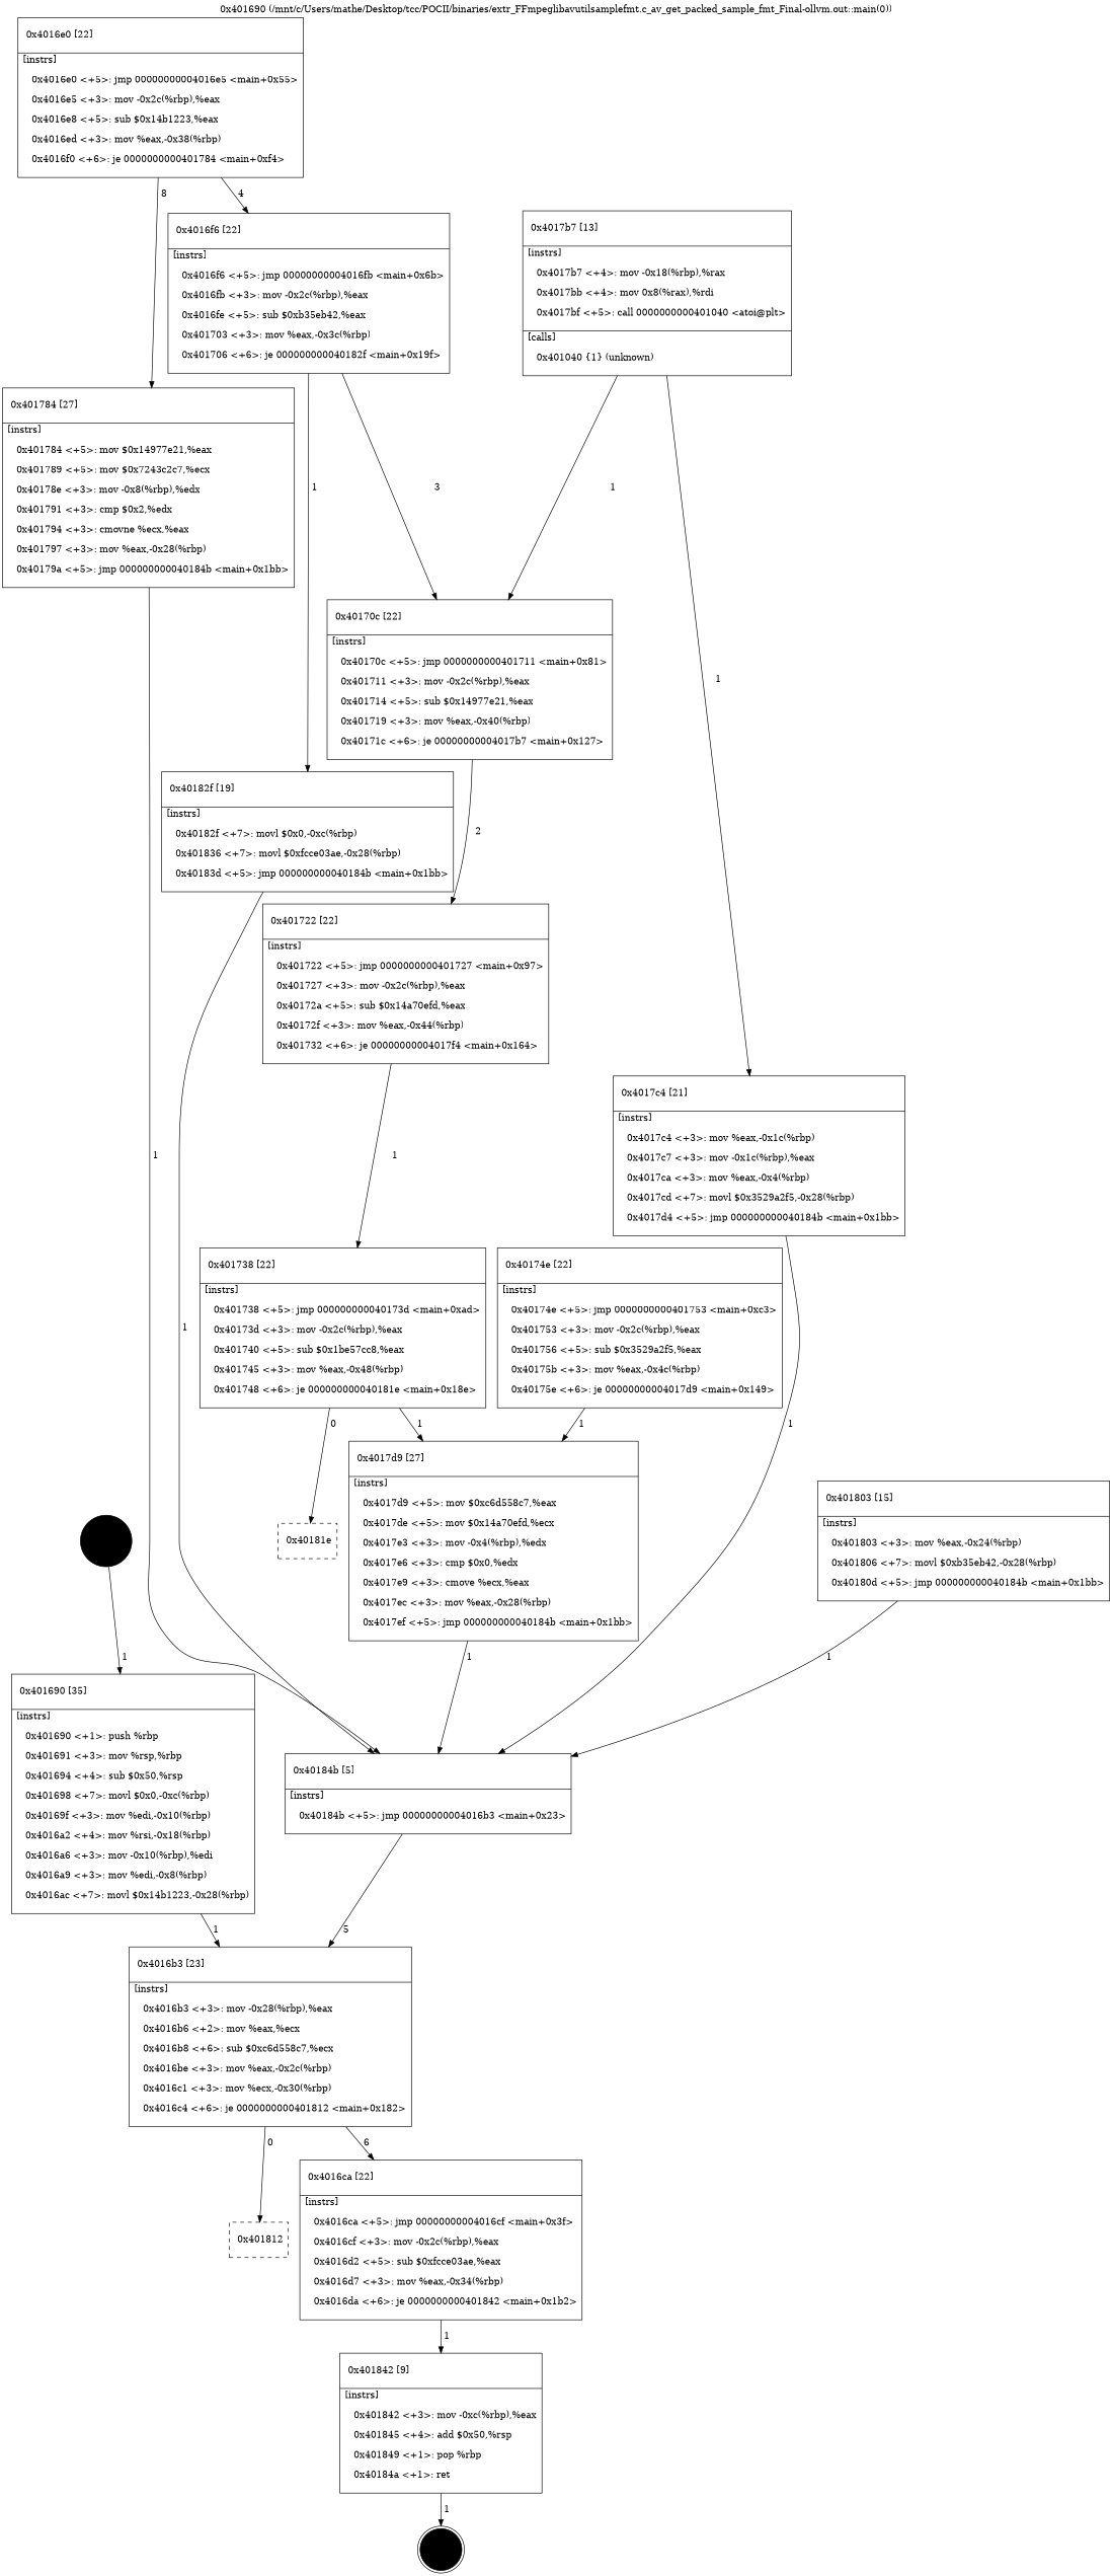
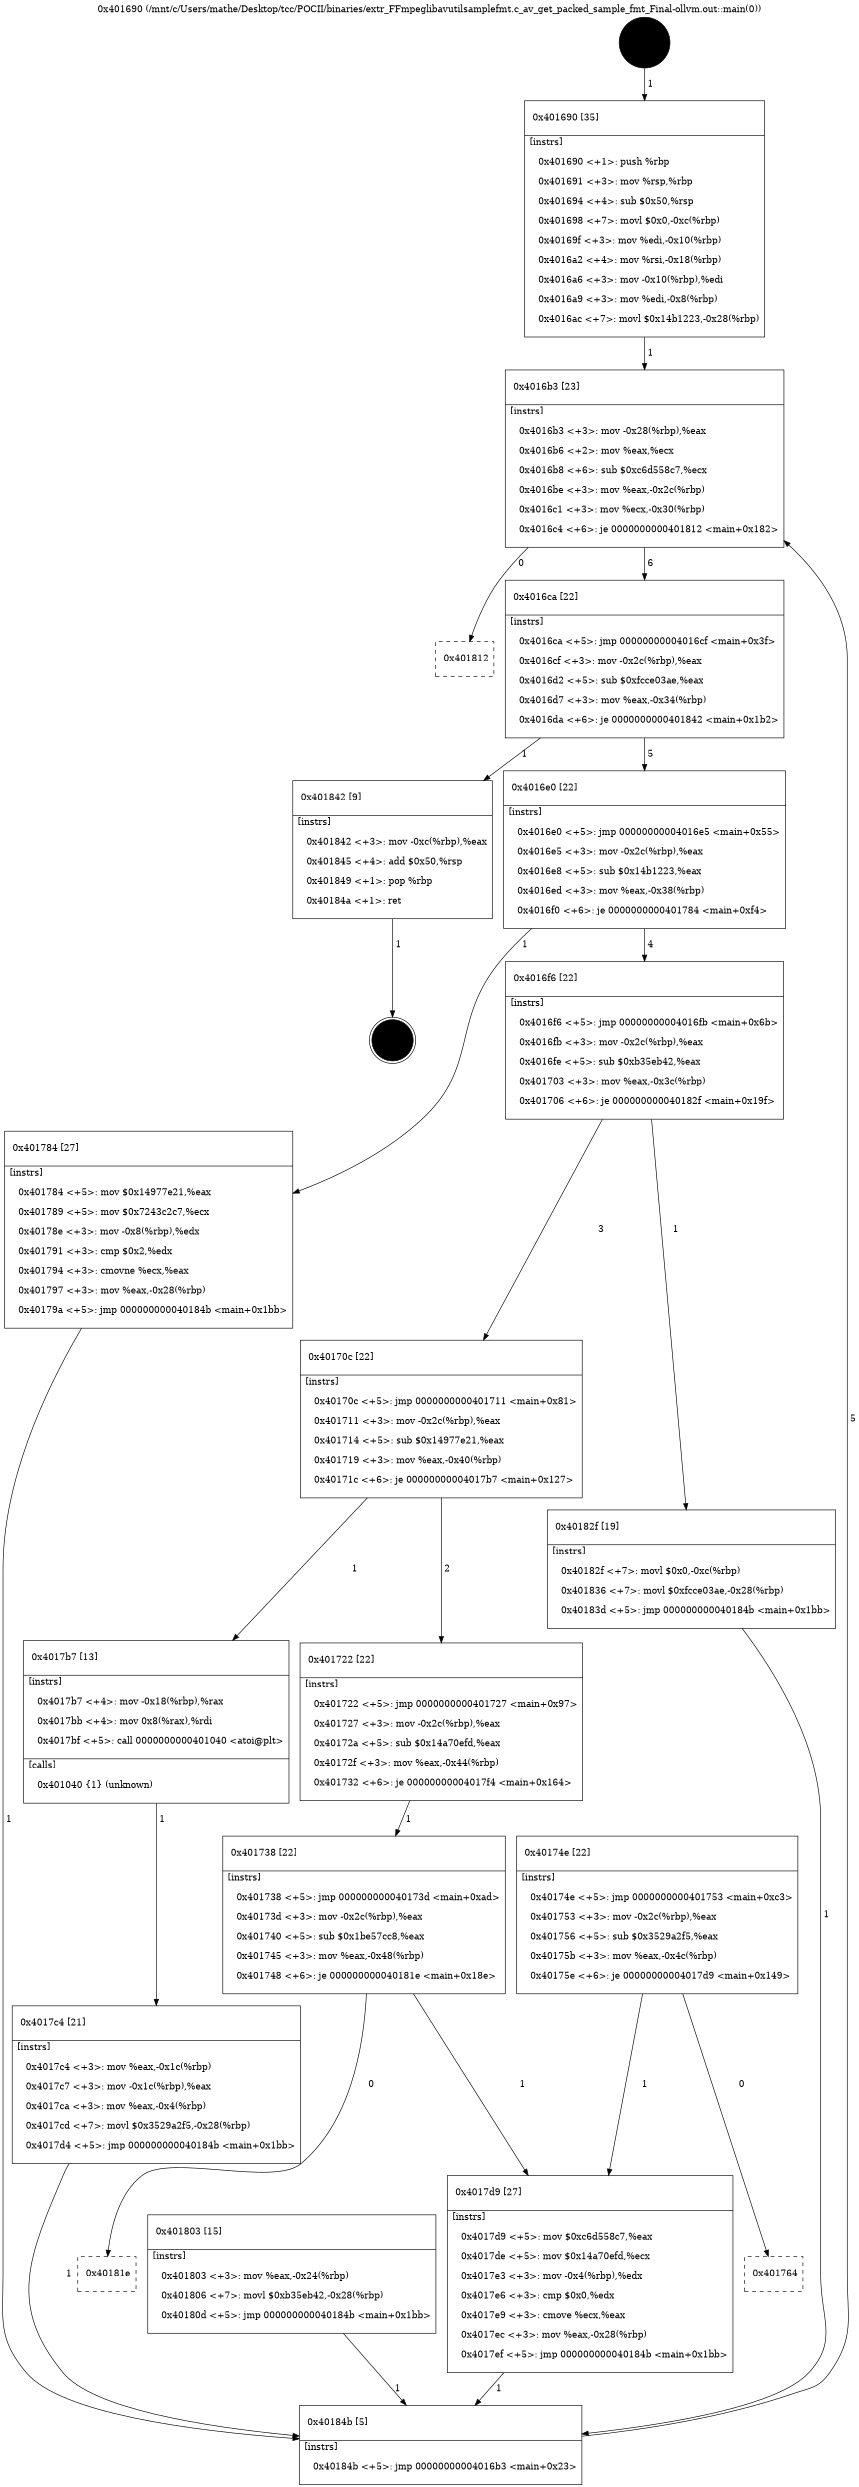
  digraph {
    label="0x401690 (/mnt/c/Users/mathe/Desktop/tcc/POCII/binaries/extr_FFmpeglibavutilsamplefmt.c_av_get_packed_sample_fmt_Final-ollvm.out::main(0))"
    labelloc=t
    node [shape=record]
    Entry [fillcolor=black height=0.3 shape=circle style=filled width=0.3]
    n2 [label="{\n     0x401690 [35]\l\n     | [instrs]\l\n     &nbsp;&nbsp;0x401690 \<+1\>: push %rbp\l\n     &nbsp;&nbsp;0x401691 \<+3\>: mov %rsp,%rbp\l\n     &nbsp;&nbsp;0x401694 \<+4\>: sub $0x50,%rsp\l\n     &nbsp;&nbsp;0x401698 \<+7\>: movl $0x0,-0xc(%rbp)\l\n     &nbsp;&nbsp;0x40169f \<+3\>: mov %edi,-0x10(%rbp)\l\n     &nbsp;&nbsp;0x4016a2 \<+4\>: mov %rsi,-0x18(%rbp)\l\n     &nbsp;&nbsp;0x4016a6 \<+3\>: mov -0x10(%rbp),%edi\l\n     &nbsp;&nbsp;0x4016a9 \<+3\>: mov %edi,-0x8(%rbp)\l\n     &nbsp;&nbsp;0x4016ac \<+7\>: movl $0x14b1223,-0x28(%rbp)\l\n  }"]
    n3 [label="{\n     0x4016b3 [23]\l\n     | [instrs]\l\n     &nbsp;&nbsp;0x4016b3 \<+3\>: mov -0x28(%rbp),%eax\l\n     &nbsp;&nbsp;0x4016b6 \<+2\>: mov %eax,%ecx\l\n     &nbsp;&nbsp;0x4016b8 \<+6\>: sub $0xc6d558c7,%ecx\l\n     &nbsp;&nbsp;0x4016be \<+3\>: mov %eax,-0x2c(%rbp)\l\n     &nbsp;&nbsp;0x4016c1 \<+3\>: mov %ecx,-0x30(%rbp)\l\n     &nbsp;&nbsp;0x4016c4 \<+6\>: je 0000000000401812 \<main+0x182\>\l\n  }"]
    n4 [label="{\n     0x401812\l\n  }" style=dashed]
    n5 [label="{\n     0x4016ca [22]\l\n     | [instrs]\l\n     &nbsp;&nbsp;0x4016ca \<+5\>: jmp 00000000004016cf \<main+0x3f\>\l\n     &nbsp;&nbsp;0x4016cf \<+3\>: mov -0x2c(%rbp),%eax\l\n     &nbsp;&nbsp;0x4016d2 \<+5\>: sub $0xfcce03ae,%eax\l\n     &nbsp;&nbsp;0x4016d7 \<+3\>: mov %eax,-0x34(%rbp)\l\n     &nbsp;&nbsp;0x4016da \<+6\>: je 0000000000401842 \<main+0x1b2\>\l\n  }"]
    n6 [label="{\n     0x401842 [9]\l\n     | [instrs]\l\n     &nbsp;&nbsp;0x401842 \<+3\>: mov -0xc(%rbp),%eax\l\n     &nbsp;&nbsp;0x401845 \<+4\>: add $0x50,%rsp\l\n     &nbsp;&nbsp;0x401849 \<+1\>: pop %rbp\l\n     &nbsp;&nbsp;0x40184a \<+1\>: ret\l\n  }"]
    n7 [label="{\n     0x4016e0 [22]\l\n     | [instrs]\l\n     &nbsp;&nbsp;0x4016e0 \<+5\>: jmp 00000000004016e5 \<main+0x55\>\l\n     &nbsp;&nbsp;0x4016e5 \<+3\>: mov -0x2c(%rbp),%eax\l\n     &nbsp;&nbsp;0x4016e8 \<+5\>: sub $0x14b1223,%eax\l\n     &nbsp;&nbsp;0x4016ed \<+3\>: mov %eax,-0x38(%rbp)\l\n     &nbsp;&nbsp;0x4016f0 \<+6\>: je 0000000000401784 \<main+0xf4\>\l\n  }"]
    Exit [fillcolor=black height=0.3 peripheries=2 shape=circle style=filled width=0.3]
    n9 [label="{\n     0x401784 [27]\l\n     | [instrs]\l\n     &nbsp;&nbsp;0x401784 \<+5\>: mov $0x14977e21,%eax\l\n     &nbsp;&nbsp;0x401789 \<+5\>: mov $0x7243c2c7,%ecx\l\n     &nbsp;&nbsp;0x40178e \<+3\>: mov -0x8(%rbp),%edx\l\n     &nbsp;&nbsp;0x401791 \<+3\>: cmp $0x2,%edx\l\n     &nbsp;&nbsp;0x401794 \<+3\>: cmovne %ecx,%eax\l\n     &nbsp;&nbsp;0x401797 \<+3\>: mov %eax,-0x28(%rbp)\l\n     &nbsp;&nbsp;0x40179a \<+5\>: jmp 000000000040184b \<main+0x1bb\>\l\n  }"]
    n10 [label="{\n     0x4016f6 [22]\l\n     | [instrs]\l\n     &nbsp;&nbsp;0x4016f6 \<+5\>: jmp 00000000004016fb \<main+0x6b\>\l\n     &nbsp;&nbsp;0x4016fb \<+3\>: mov -0x2c(%rbp),%eax\l\n     &nbsp;&nbsp;0x4016fe \<+5\>: sub $0xb35eb42,%eax\l\n     &nbsp;&nbsp;0x401703 \<+3\>: mov %eax,-0x3c(%rbp)\l\n     &nbsp;&nbsp;0x401706 \<+6\>: je 000000000040182f \<main+0x19f\>\l\n  }"]
    n11 [label="{\n     0x40184b [5]\l\n     | [instrs]\l\n     &nbsp;&nbsp;0x40184b \<+5\>: jmp 00000000004016b3 \<main+0x23\>\l\n  }"]
    n12 [label="{\n     0x40182f [19]\l\n     | [instrs]\l\n     &nbsp;&nbsp;0x40182f \<+7\>: movl $0x0,-0xc(%rbp)\l\n     &nbsp;&nbsp;0x401836 \<+7\>: movl $0xfcce03ae,-0x28(%rbp)\l\n     &nbsp;&nbsp;0x40183d \<+5\>: jmp 000000000040184b \<main+0x1bb\>\l\n  }"]
    n13 [label="{\n     0x40170c [22]\l\n     | [instrs]\l\n     &nbsp;&nbsp;0x40170c \<+5\>: jmp 0000000000401711 \<main+0x81\>\l\n     &nbsp;&nbsp;0x401711 \<+3\>: mov -0x2c(%rbp),%eax\l\n     &nbsp;&nbsp;0x401714 \<+5\>: sub $0x14977e21,%eax\l\n     &nbsp;&nbsp;0x401719 \<+3\>: mov %eax,-0x40(%rbp)\l\n     &nbsp;&nbsp;0x40171c \<+6\>: je 00000000004017b7 \<main+0x127\>\l\n  }"]
    n14 [label="{\n     0x401803 [15]\l\n     | [instrs]\l\n     &nbsp;&nbsp;0x401803 \<+3\>: mov %eax,-0x24(%rbp)\l\n     &nbsp;&nbsp;0x401806 \<+7\>: movl $0xb35eb42,-0x28(%rbp)\l\n     &nbsp;&nbsp;0x40180d \<+5\>: jmp 000000000040184b \<main+0x1bb\>\l\n  }"]
    n15 [label="{\n     0x4017b7 [13]\l\n     | [instrs]\l\n     &nbsp;&nbsp;0x4017b7 \<+4\>: mov -0x18(%rbp),%rax\l\n     &nbsp;&nbsp;0x4017bb \<+4\>: mov 0x8(%rax),%rdi\l\n     &nbsp;&nbsp;0x4017bf \<+5\>: call 0000000000401040 \<atoi@plt\>\l\n     | [calls]\l\n     &nbsp;&nbsp;0x401040 \{1\} (unknown)\l\n  }"]
    n16 [label="{\n     0x401722 [22]\l\n     | [instrs]\l\n     &nbsp;&nbsp;0x401722 \<+5\>: jmp 0000000000401727 \<main+0x97\>\l\n     &nbsp;&nbsp;0x401727 \<+3\>: mov -0x2c(%rbp),%eax\l\n     &nbsp;&nbsp;0x40172a \<+5\>: sub $0x14a70efd,%eax\l\n     &nbsp;&nbsp;0x40172f \<+3\>: mov %eax,-0x44(%rbp)\l\n     &nbsp;&nbsp;0x401732 \<+6\>: je 00000000004017f4 \<main+0x164\>\l\n  }"]
+   n17 [label="{\n     0x401764\l\n  }" style=dashed]
    n18 [label="{\n     0x4017c4 [21]\l\n     | [instrs]\l\n     &nbsp;&nbsp;0x4017c4 \<+3\>: mov %eax,-0x1c(%rbp)\l\n     &nbsp;&nbsp;0x4017c7 \<+3\>: mov -0x1c(%rbp),%eax\l\n     &nbsp;&nbsp;0x4017ca \<+3\>: mov %eax,-0x4(%rbp)\l\n     &nbsp;&nbsp;0x4017cd \<+7\>: movl $0x3529a2f5,-0x28(%rbp)\l\n     &nbsp;&nbsp;0x4017d4 \<+5\>: jmp 000000000040184b \<main+0x1bb\>\l\n  }"]
    n19 [label="{\n     0x401738 [22]\l\n     | [instrs]\l\n     &nbsp;&nbsp;0x401738 \<+5\>: jmp 000000000040173d \<main+0xad\>\l\n     &nbsp;&nbsp;0x40173d \<+3\>: mov -0x2c(%rbp),%eax\l\n     &nbsp;&nbsp;0x401740 \<+5\>: sub $0x1be57cc8,%eax\l\n     &nbsp;&nbsp;0x401745 \<+3\>: mov %eax,-0x48(%rbp)\l\n     &nbsp;&nbsp;0x401748 \<+6\>: je 000000000040181e \<main+0x18e\>\l\n  }"]
    n20 [label="{\n     0x4017d9 [27]\l\n     | [instrs]\l\n     &nbsp;&nbsp;0x4017d9 \<+5\>: mov $0xc6d558c7,%eax\l\n     &nbsp;&nbsp;0x4017de \<+5\>: mov $0x14a70efd,%ecx\l\n     &nbsp;&nbsp;0x4017e3 \<+3\>: mov -0x4(%rbp),%edx\l\n     &nbsp;&nbsp;0x4017e6 \<+3\>: cmp $0x0,%edx\l\n     &nbsp;&nbsp;0x4017e9 \<+3\>: cmove %ecx,%eax\l\n     &nbsp;&nbsp;0x4017ec \<+3\>: mov %eax,-0x28(%rbp)\l\n     &nbsp;&nbsp;0x4017ef \<+5\>: jmp 000000000040184b \<main+0x1bb\>\l\n  }"]
    n21 [label="{\n     0x40181e\l\n  }" style=dashed]
    n22 [label="{\n     0x40174e [22]\l\n     | [instrs]\l\n     &nbsp;&nbsp;0x40174e \<+5\>: jmp 0000000000401753 \<main+0xc3\>\l\n     &nbsp;&nbsp;0x401753 \<+3\>: mov -0x2c(%rbp),%eax\l\n     &nbsp;&nbsp;0x401756 \<+5\>: sub $0x3529a2f5,%eax\l\n     &nbsp;&nbsp;0x40175b \<+3\>: mov %eax,-0x4c(%rbp)\l\n     &nbsp;&nbsp;0x40175e \<+6\>: je 00000000004017d9 \<main+0x149\>\l\n  }"]
    Entry -> n2 [label=" 1"]
    n2 -> n3 [label=" 1"]
    n3 -> n4 [label=" 0"]
    n3 -> n5 [label=" 6"]
    n5 -> n6 [label=" 1"]
+   n5 -> n7 [label=" 5"]
    n6 -> Exit [label=" 1"]
-   n7 -> n9 [label=" 8"]
+   n7 -> n9 [label=" 1"]
    n7 -> n10 [label=" 4"]
    n9 -> n11 [label=" 1"]
    n10 -> n12 [label=" 1"]
    n10 -> n13 [label=" 3"]
    n11 -> n3 [label=" 5"]
    n12 -> n11 [label=" 1"]
-   n15 -> n13 [label=" 1"]
+   n13 -> n15 [label=" 1"]
    n13 -> n16 [label=" 2"]
    n14 -> n11 [label=" 1"]
    n15 -> n18 [label=" 1"]
    n16 -> n19 [label=" 1"]
    n18 -> n11 [label=" 1"]
    n19 -> n20 [label=" 1"]
    n19 -> n21 [label=" 0"]
    n20 -> n11 [label=" 1"]
+   n22 -> n17 [label=" 0"]
    n22 -> n20 [label=" 1"]
  }
